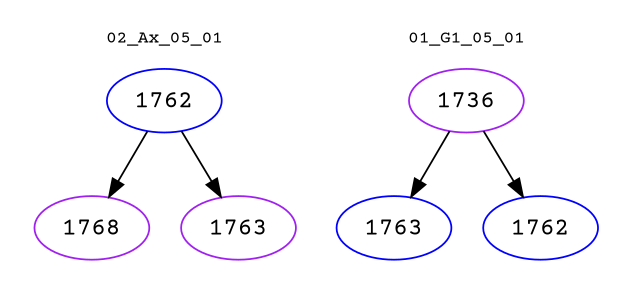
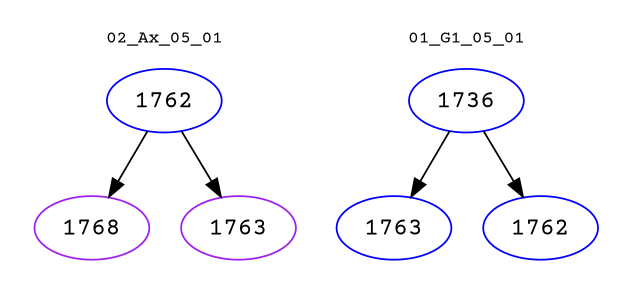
  digraph {
    fontname="Courier Prime"
    node [color=blue fontname="Courier Prime"]
    edge [color=black fontname="Courier Prime"]
    n1 [label=1762]
    n2 [color=purple label=1768]
    n3 [color=purple label=1763]
-   n4 [color=purple label=1736]
+   n4 [label=1736]
    n5 [label=1763]
    n6 [label=1762]
    subgraph cluster_1 {
      color=white
      fontsize=10
      label="02_Ax_05_01"
      n1
      n2
      n3
    }
    subgraph cluster_2 {
      color=white
      fontsize=10
      label="01_G1_05_01"
      n4
      n5
      n6
    }
    n1 -> n2
    n1 -> n3
    n4 -> n5
    n4 -> n6
  }
